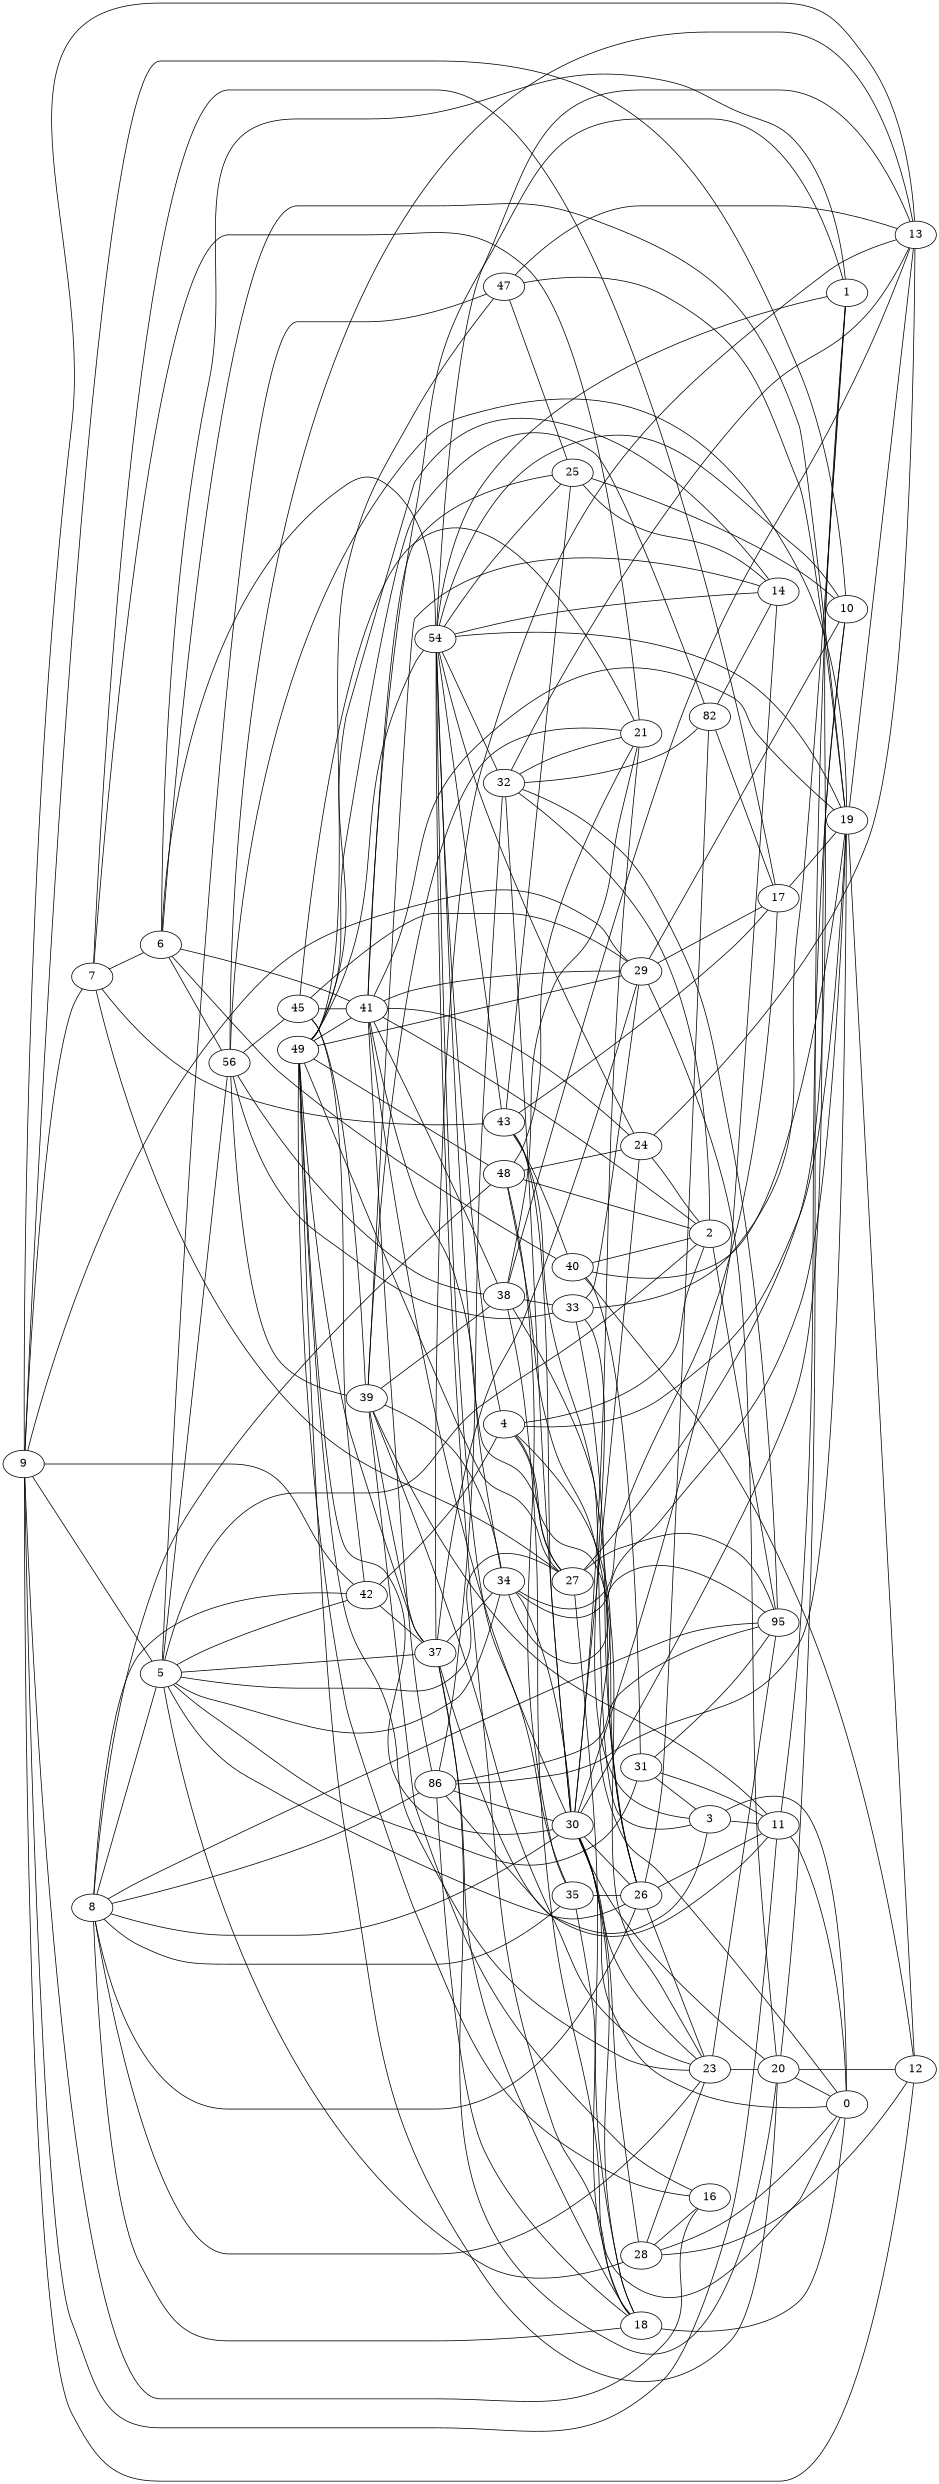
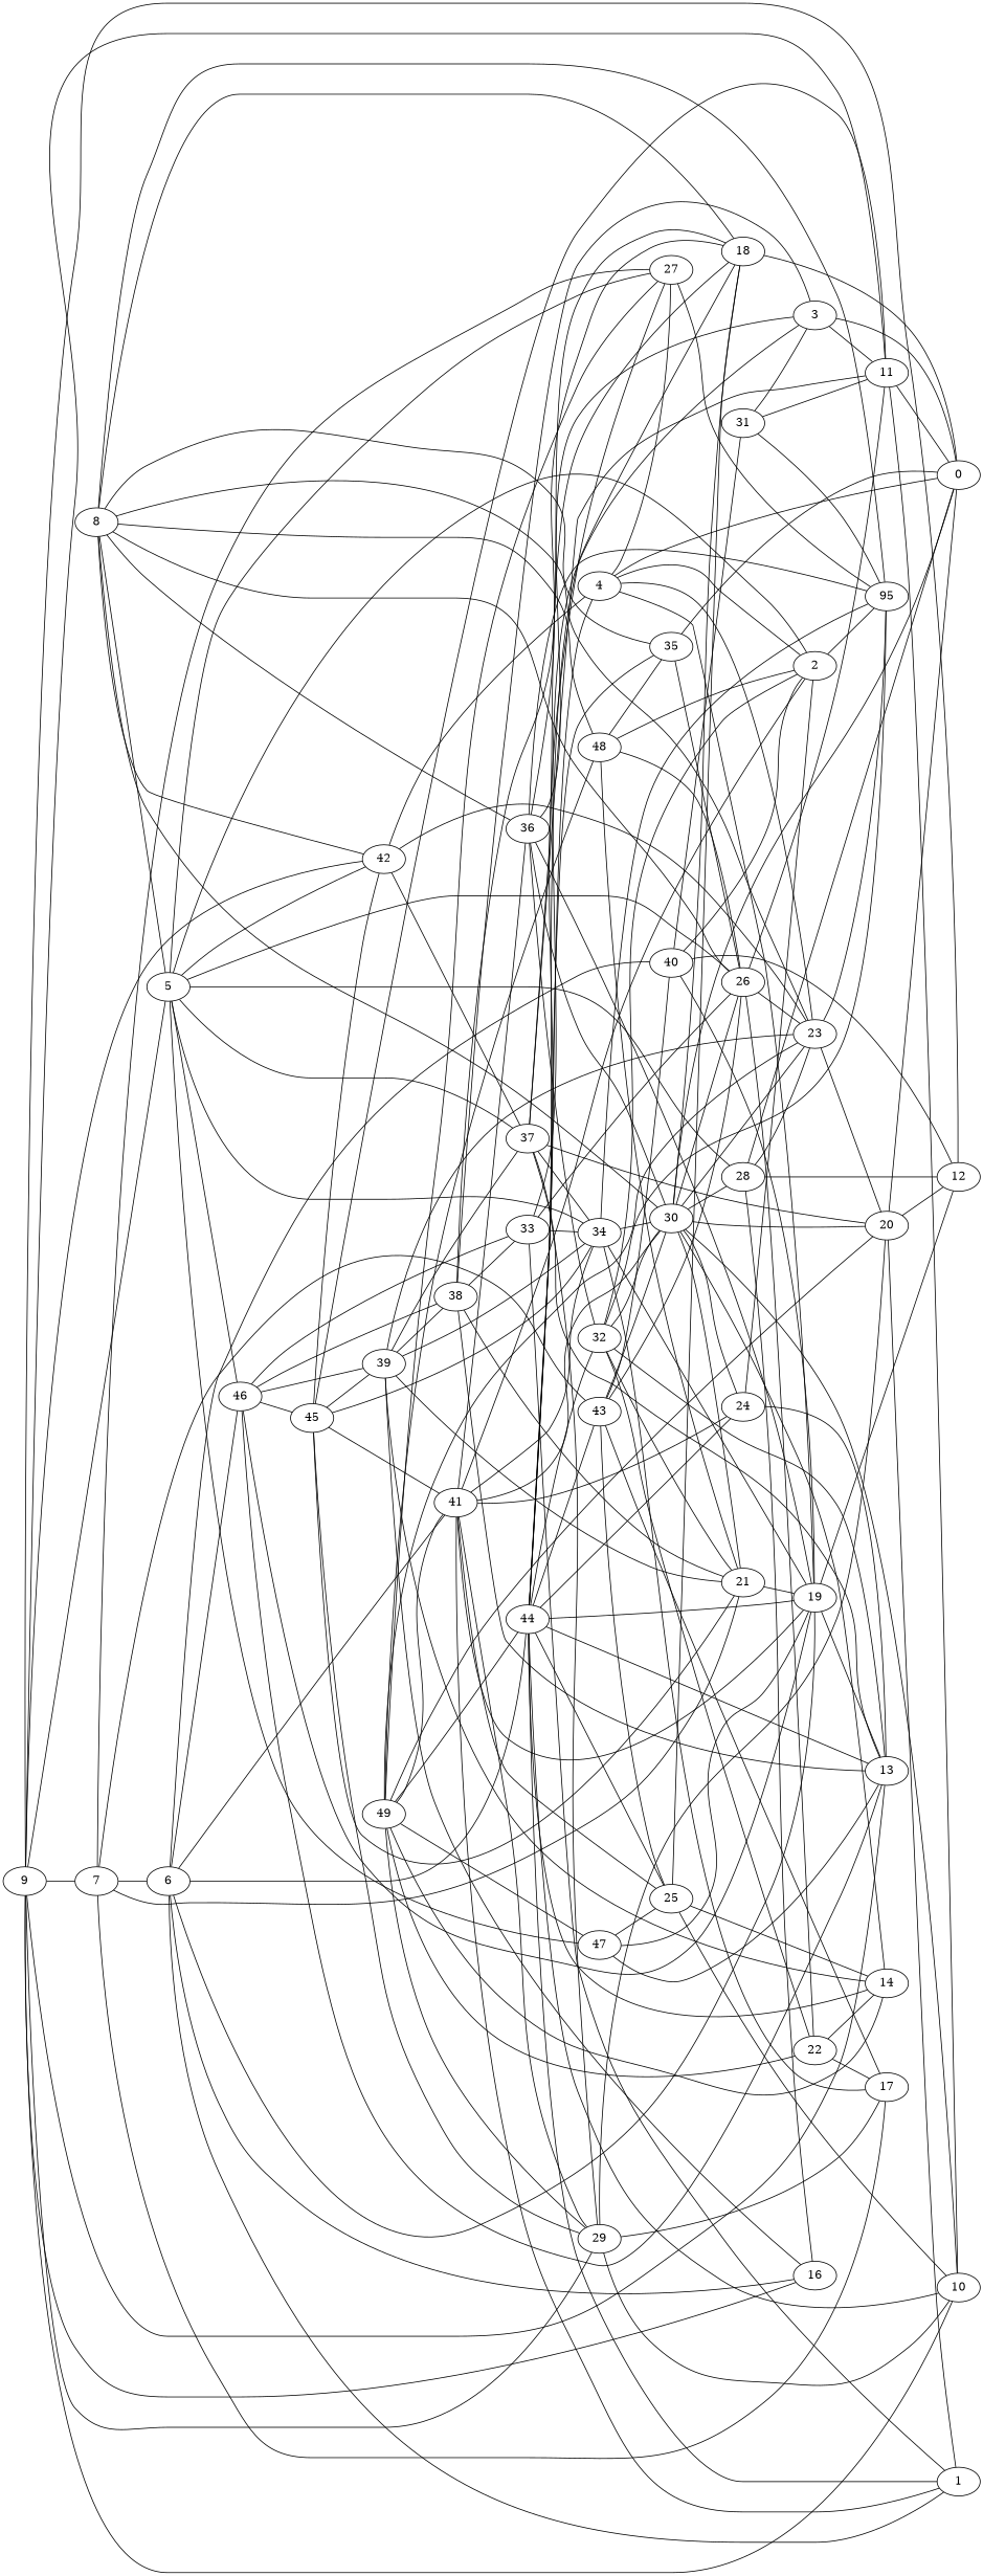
  digraph {
    rankdir=LR
    edge [color=black dir=none]
    33
    26
    1
    3
    29
    11
-   22 [label=82]
+   22
    23
    0
    34
    17
    19
    n13 [label=95]
    30
    12
    13
    21
    24
    18
    10
    14
    28
    20
    31
    40
    2
    35
    27
    48
    37
-   44 [label=54]
+   44
    43
    4
    25
    32
    5
    47
    42
-   46 [label=56]
+   46
    16
    39
    38
    45
    9
    7
    6
-   36 [label=86]
+   36
    41
    8
    49
    subgraph sub_1 {
      33
      26
      1
      3
      29
      11
      22
      23
      0
      34
      17
      19
      n13
      30
      12
      13
      21
      24
      18
      10
      14
      28
      20
      31
      40
      2
      35
      27
      48
      37
      44
      43
      4
      25
      32
      5
      47
      42
      46
      16
      39
      38
      45
      9
      7
      6
      36
      41
      8
      49
    }
    33 -> 26
    33 -> 1
    33 -> 3
-   33 -> 29
+   33 -> 34
    26 -> 11
    26 -> 22
    26 -> 23
    3 -> 11
    3 -> 0
    29 -> 17
    29 -> 10
    29 -> 20
    11 -> 0
    11 -> 10
    22 -> 17
    22 -> 14
    23 -> n13
    23 -> 20
    34 -> 17
    34 -> 19
    34 -> n13
    34 -> 30
    19 -> 12
    19 -> 13
    30 -> 26
    30 -> 23
    30 -> 0
    30 -> 21
    30 -> 24
    30 -> 18
    30 -> 10
    30 -> 14
    30 -> 28
    30 -> 20
-   17 -> 19
+   21 -> 19
    24 -> 13
    24 -> 2
    18 -> 0
    28 -> 23
    28 -> 0
    28 -> 12
    28 -> 16
    20 -> 1
    20 -> 0
    20 -> 12
    31 -> 3
    31 -> 11
    31 -> n13
    40 -> 19
    40 -> 12
    40 -> 31
    40 -> 2
    2 -> n13
    35 -> 26
    35 -> 0
-   27 -> 1
    27 -> n13
    48 -> 26
    48 -> 21
-   48 -> 24
    48 -> 2
    48 -> 35
    37 -> 29
    37 -> 11
    37 -> 34
    37 -> 13
    37 -> 18
    37 -> 20
    44 -> 1
    44 -> 19
    44 -> 13
    44 -> 24
    44 -> 18
    44 -> 10
    44 -> 14
    44 -> 35
    44 -> 27
    44 -> 43
    44 -> 4
    44 -> 25
    44 -> 32
    43 -> 26
    43 -> 17
    43 -> 30
    43 -> 40
    43 -> 25
    4 -> 23
    4 -> 0
    4 -> 19
    4 -> 2
    4 -> 27
-   27 -> 18
+   25 -> 18
    25 -> 10
    25 -> 14
    32 -> 22
    32 -> n13
    32 -> 30
    32 -> 13
    32 -> 21
    32 -> 2
    5 -> 26
    5 -> 34
    5 -> 28
-   5 -> 31
    5 -> 2
    5 -> 27
    5 -> 37
    5 -> 47
    5 -> 42
    5 -> 46
    47 -> 19
    47 -> 13
    47 -> 25
+   42 -> 23
    42 -> 37
    42 -> 4
    46 -> 33
    46 -> 19
    46 -> 13
    46 -> 39
    46 -> 38
    46 -> 45
-   39 -> 11
+   45 -> 11
    39 -> 23
    39 -> 34
    39 -> 21
    39 -> 14
    39 -> 37
    39 -> 16
    39 -> 38
    38 -> 33
    38 -> 3
    38 -> 13
    38 -> 21
    38 -> 18
    45 -> 29
+   45 -> 34
    45 -> 21
    45 -> 42
    45 -> 39
    45 -> 41
    9 -> 29
    9 -> 11
    9 -> 12
    9 -> 13
    9 -> 10
    9 -> 5
    9 -> 42
    9 -> 16
    9 -> 7
    7 -> 17
    7 -> 21
    7 -> 27
    7 -> 43
    7 -> 6
    6 -> 1
    6 -> 19
    6 -> 40
    6 -> 44
    6 -> 46
-   49 -> 16
+   6 -> 16
    6 -> 41
    36 -> 3
    36 -> 19
    36 -> n13
    36 -> 30
    36 -> 18
    36 -> 32
    41 -> 1
    41 -> 29
    41 -> 34
    41 -> 19
    41 -> 30
    41 -> 24
    41 -> 2
    41 -> 25
-   41 -> 38
    41 -> 36
    8 -> 26
    8 -> 23
    8 -> n13
    8 -> 30
    8 -> 18
    8 -> 35
    8 -> 48
    8 -> 5
    8 -> 42
    8 -> 36
    49 -> 29
    49 -> 22
    49 -> 23
-   49 -> 30
    49 -> 14
    49 -> 20
    49 -> 27
    49 -> 48
-   49 -> 37
    49 -> 44
    49 -> 47
    49 -> 41
  }
